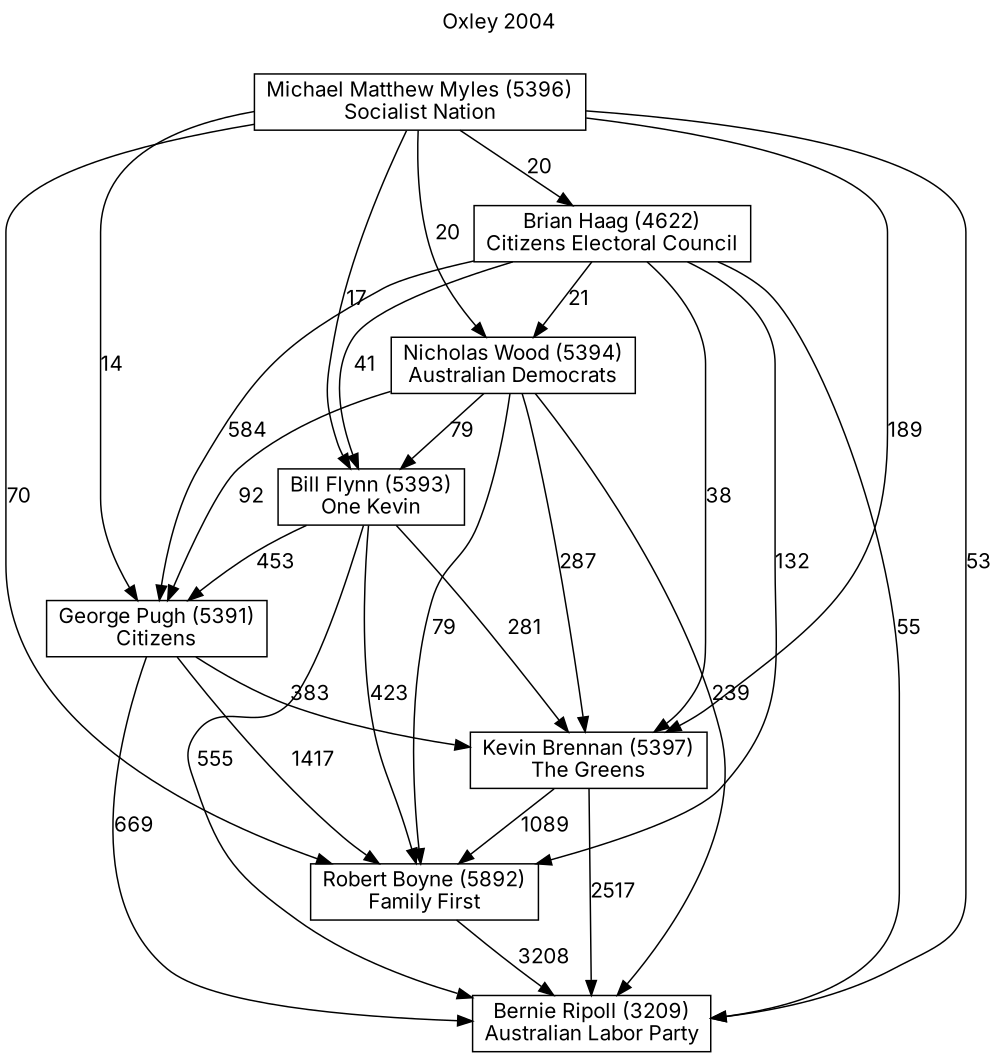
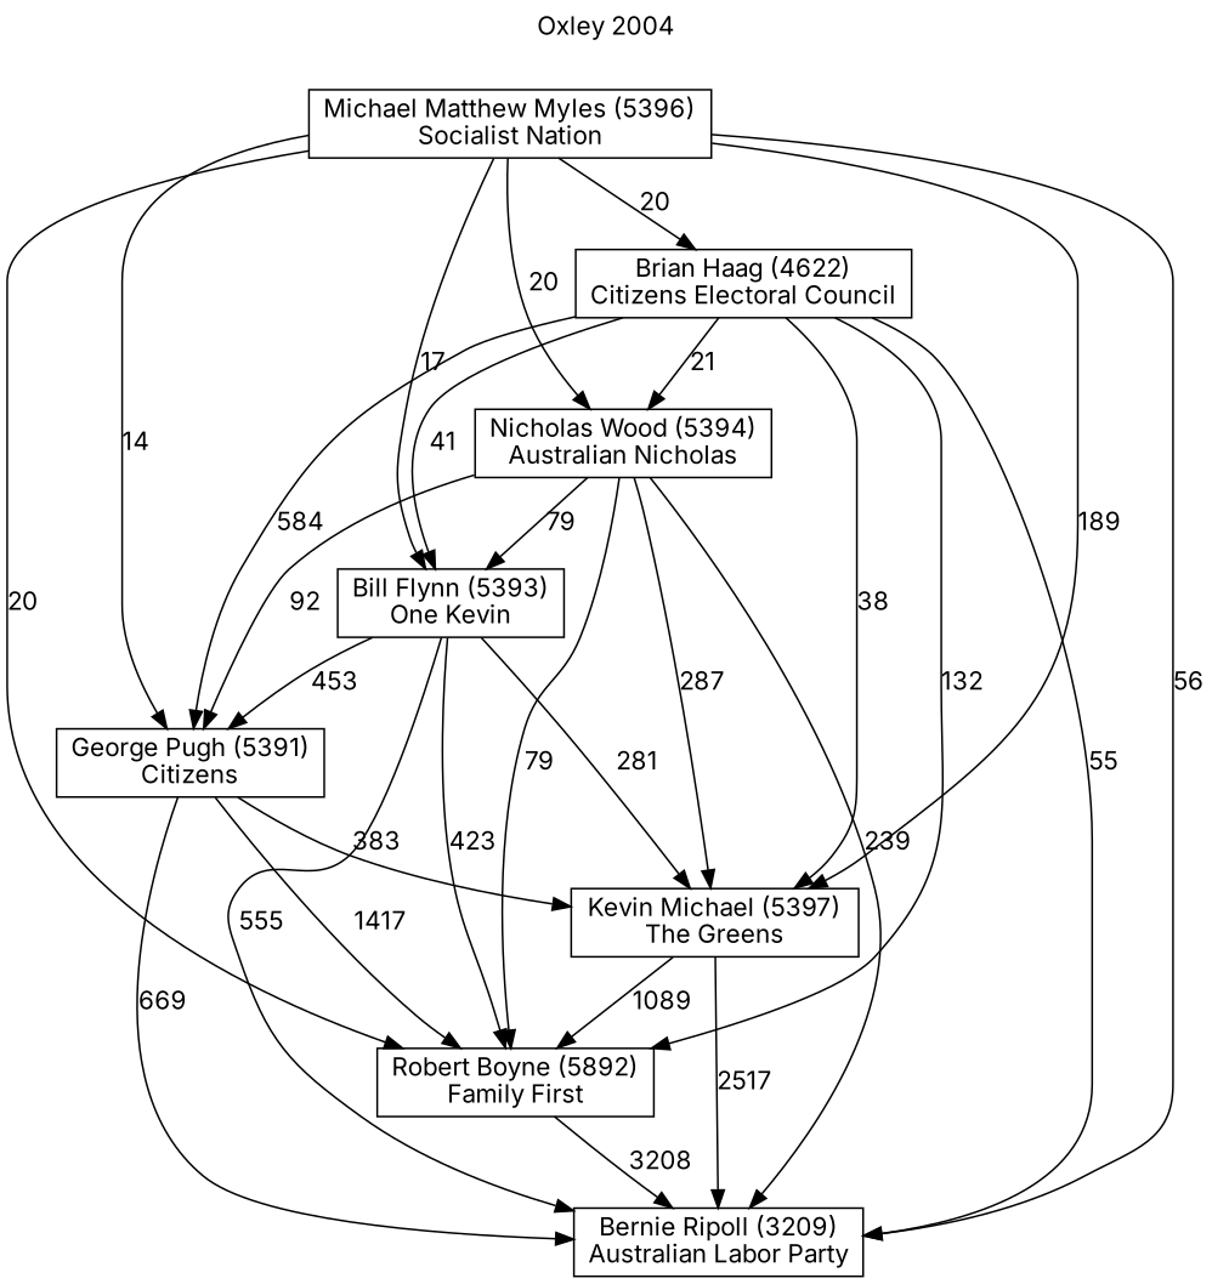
  digraph {
    fontname=Inter
    label="Oxley 2004"
    labelloc=t
    mclimit=10
    node [fontname=Inter shape=box]
    edge [fontname=Inter]
    n1 [label="Bernie Ripoll (3209)\nAustralian Labor Party"]
    n2 [label="Robert Boyne (5892)\nFamily First"]
-   n3 [label="Kevin Brennan (5397)\nThe Greens"]
+   n3 [label="Kevin Michael (5397)\nThe Greens"]
    n4 [label="George Pugh (5391)\nCitizens"]
    n5 [label="Bill Flynn (5393)\nOne Kevin"]
-   n6 [label="Nicholas Wood (5394)\nAustralian Democrats"]
+   n6 [label="Nicholas Wood (5394)\nAustralian Nicholas"]
    n7 [label="Brian Haag (4622)\nCitizens Electoral Council"]
    n8 [label="Michael Matthew Myles (5396)\nSocialist Nation"]
    n2 -> n1 [label=3208]
    n3 -> n1 [label=2517]
    n3 -> n2 [label=1089]
    n4 -> n1 [label=669]
    n4 -> n2 [label=1417]
    n4 -> n3 [label=383]
    n5 -> n1 [label=555]
    n5 -> n2 [label=423]
    n5 -> n3 [label=281]
    n5 -> n4 [label=453]
    n6 -> n1 [label=239]
    n6 -> n2 [label=79]
    n6 -> n3 [label=287]
    n6 -> n4 [label=92]
    n6 -> n5 [label=79]
    n7 -> n1 [label=55]
    n7 -> n2 [label=132]
    n7 -> n3 [label=38]
    n7 -> n4 [label=584]
    n7 -> n5 [label=41]
    n7 -> n6 [label=21]
-   n8 -> n1 [label=53]
-   n8 -> n2 [label=70]
+   n8 -> n1 [label=56]
+   n8 -> n2 [label=20]
    n8 -> n3 [label=189]
    n8 -> n4 [label=14]
    n8 -> n5 [label=17]
    n8 -> n6 [label=20]
    n8 -> n7 [label=20]
  }
